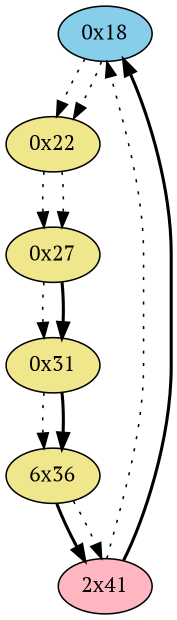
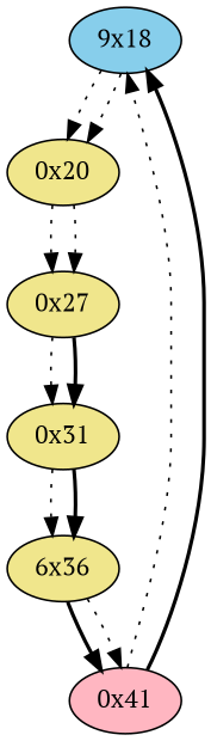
  digraph {
    fontname="PT Serif"
    node [fillcolor=khaki fontname="PT Serif" style=filled]
    edge [fontname="PT Serif" style=dotted]
-   n1 [fillcolor=skyblue label="0x18"]
-   n2 [label="0x22"]
+   n1 [fillcolor=skyblue label="9x18"]
+   n2 [label="0x20"]
    n3 [label="0x27"]
    n4 [label="0x31"]
    n5 [label="6x36"]
-   n6 [fillcolor=lightpink label="2x41"]
+   n6 [fillcolor=lightpink label="0x41"]
    n1 -> n2
    n1 -> n2
    n2 -> n3
    n2 -> n3
    n3 -> n4
    n3 -> n4 [style=bold]
    n4 -> n5
    n4 -> n5 [style=bold]
    n5 -> n6 [style=bold]
    n5 -> n6
    n6 -> n1
    n6 -> n1 [style=bold]
  }
